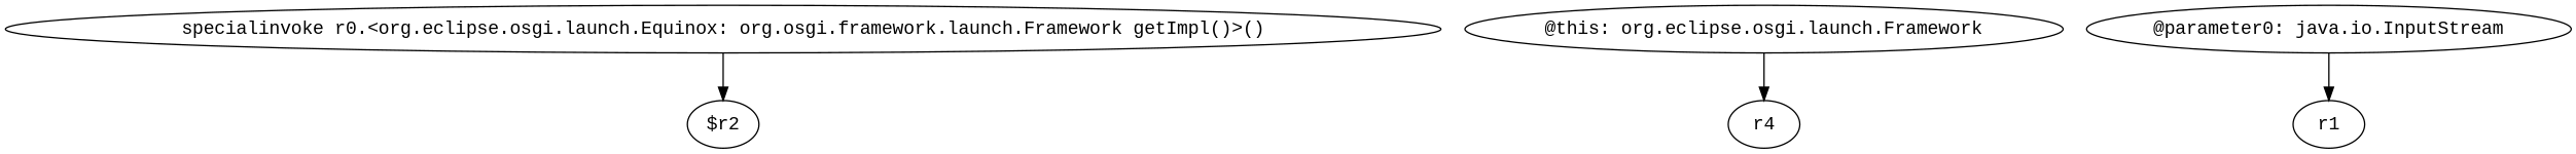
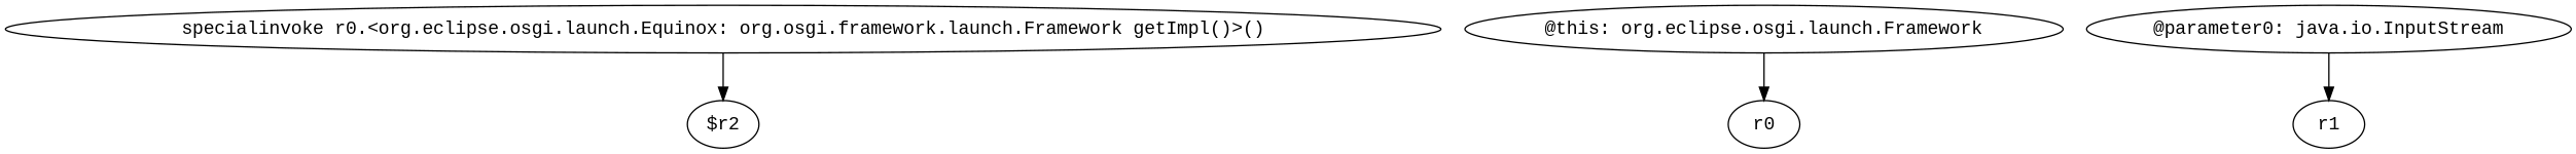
  digraph {
    fontname="Liberation Mono"
    node [fontname="Liberation Mono"]
    edge [fontname="Liberation Mono"]
    n1 [label="specialinvoke r0.<org.eclipse.osgi.launch.Equinox: org.osgi.framework.launch.Framework getImpl()>()"]
    n2 [label="$r2"]
    n3 [label="@this: org.eclipse.osgi.launch.Framework"]
-   n4 [label=r4]
+   n4 [label=r0]
    n5 [label="@parameter0: java.io.InputStream"]
    n6 [label=r1]
    n1 -> n2
    n3 -> n4
    n5 -> n6
  }
